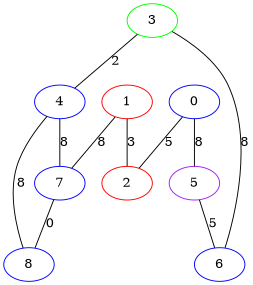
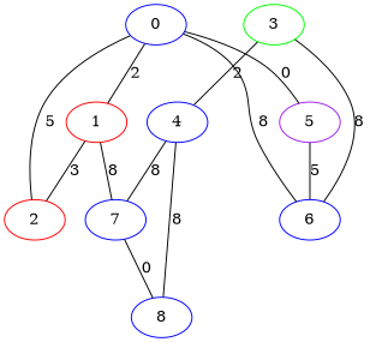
  graph {
    node [color=blue weight=1]
    0
    1 [color=red]
    2 [color=red]
    5 [color=purple weight=4]
    6 [weight=3]
    7 [weight=3]
    8 [weight=3]
    3 [color=green weight=2]
    4
+   0 -- 1 [label=2]
    0 -- 2 [label=5]
-   0 -- 5 [label=8]
+   0 -- 5 [label=0]
+   0 -- 6 [label=8]
    1 -- 2 [label=3]
    1 -- 7 [label=8]
    5 -- 6 [label=5]
    7 -- 8 [label=0]
    3 -- 6 [label=8]
    3 -- 4 [label=2]
    4 -- 7 [label=8]
    4 -- 8 [label=8]
  }
